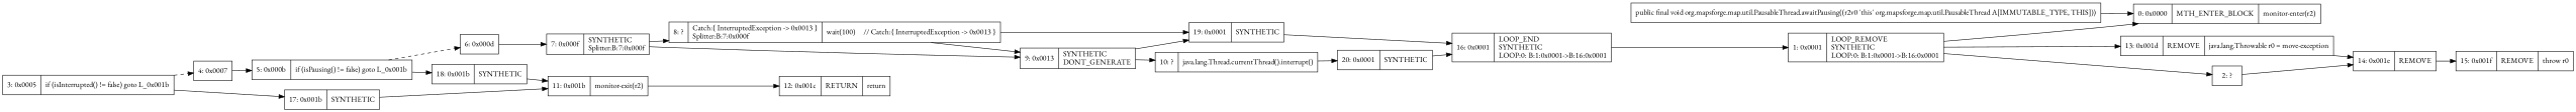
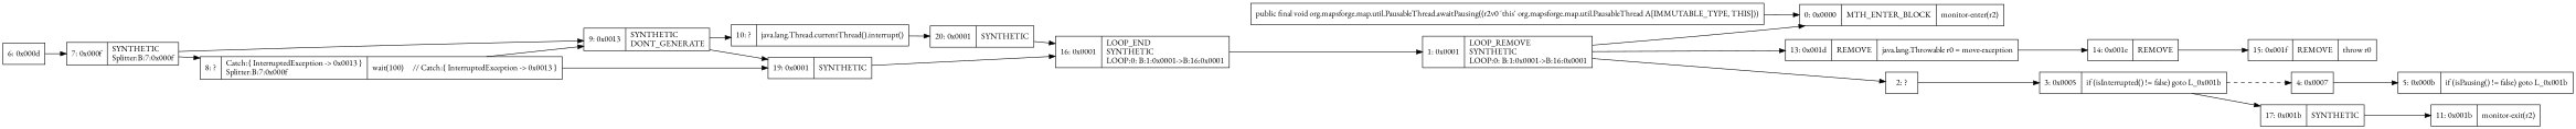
  digraph {
    fontname="EB Garamond"
    rankdir=LR
    node [fontname="EB Garamond" shape=record]
    edge [fontname="EB Garamond"]
    n1 [label="{0\:\ 0x0000|MTH_ENTER_BLOCK\l|monitor\-enter(r2)\l}"]
    n2 [label="{1\:\ 0x0001|LOOP_REMOVE\lSYNTHETIC\lLOOP:0: B:1:0x0001\-\>B:16:0x0001\l}"]
    n3 [label="{2\:\ ?}"]
    n4 [label="{13\:\ 0x001d|REMOVE\l|java.lang.Throwable r0 = move\-exception\l}"]
    n5 [label="{3\:\ 0x0005|if (isInterrupted() != false) goto L_0x001b\l}"]
    n6 [label="{14\:\ 0x001e|REMOVE\l}"]
    n7 [label="{4\:\ 0x0007}"]
    n8 [label="{17\:\ 0x001b|SYNTHETIC\l}"]
    n9 [label="{5\:\ 0x000b|if (isPausing() != false) goto L_0x001b\l}"]
    n10 [label="{11\:\ 0x001b|monitor\-exit(r2)\l}"]
    n11 [label="{6\:\ 0x000d}"]
-   n12 [label="{18\:\ 0x001b|SYNTHETIC\l}"]
    n13 [label="{7\:\ 0x000f|SYNTHETIC\lSplitter:B:7:0x000f\l}"]
    n14 [label="{8\:\ ?|Catch:\{ InterruptedException \-\> 0x0013 \}\lSplitter:B:7:0x000f\l|wait(100)     \/\/ Catch:\{ InterruptedException \-\> 0x0013 \}\l}"]
    n15 [label="{9\:\ 0x0013|SYNTHETIC\lDONT_GENERATE\l}"]
    n16 [label="{19\:\ 0x0001|SYNTHETIC\l}"]
    n17 [label="{10\:\ ?|java.lang.Thread.currentThread().interrupt()\l}"]
    n18 [label="{16\:\ 0x0001|LOOP_END\lSYNTHETIC\lLOOP:0: B:1:0x0001\-\>B:16:0x0001\l}"]
    n19 [label="{20\:\ 0x0001|SYNTHETIC\l}"]
-   n20 [label="{12\:\ 0x001c|RETURN\l|return\l}"]
    n21 [label="{15\:\ 0x001f|REMOVE\l|throw r0\l}"]
    n22 [label="{public final void org.mapsforge.map.util.PausableThread.awaitPausing((r2v0 'this' org.mapsforge.map.util.PausableThread A[IMMUTABLE_TYPE, THIS])) }"]
    n2 -> n1
    n2 -> n3
    n2 -> n4
-   n3 -> n6
+   n3 -> n5
    n4 -> n6
    n5 -> n7 [style=dashed]
    n5 -> n8
    n6 -> n21
    n7 -> n9
    n8 -> n10
-   n9 -> n11 [style=dashed]
-   n9 -> n12
-   n10 -> n20
    n11 -> n13
-   n12 -> n10
    n13 -> n14
    n13 -> n15
    n14 -> n15
    n14 -> n16
    n15 -> n16
    n15 -> n17
    n16 -> n18
    n17 -> n19
    n18 -> n2
    n19 -> n18
    n22 -> n1
  }
